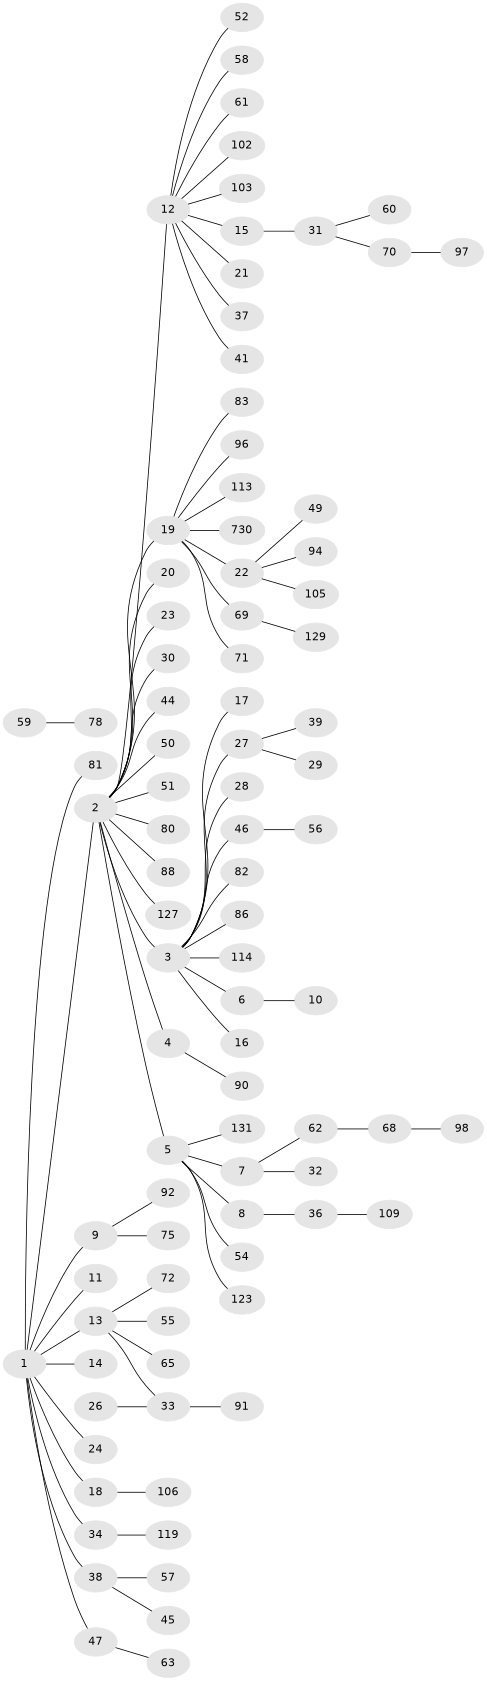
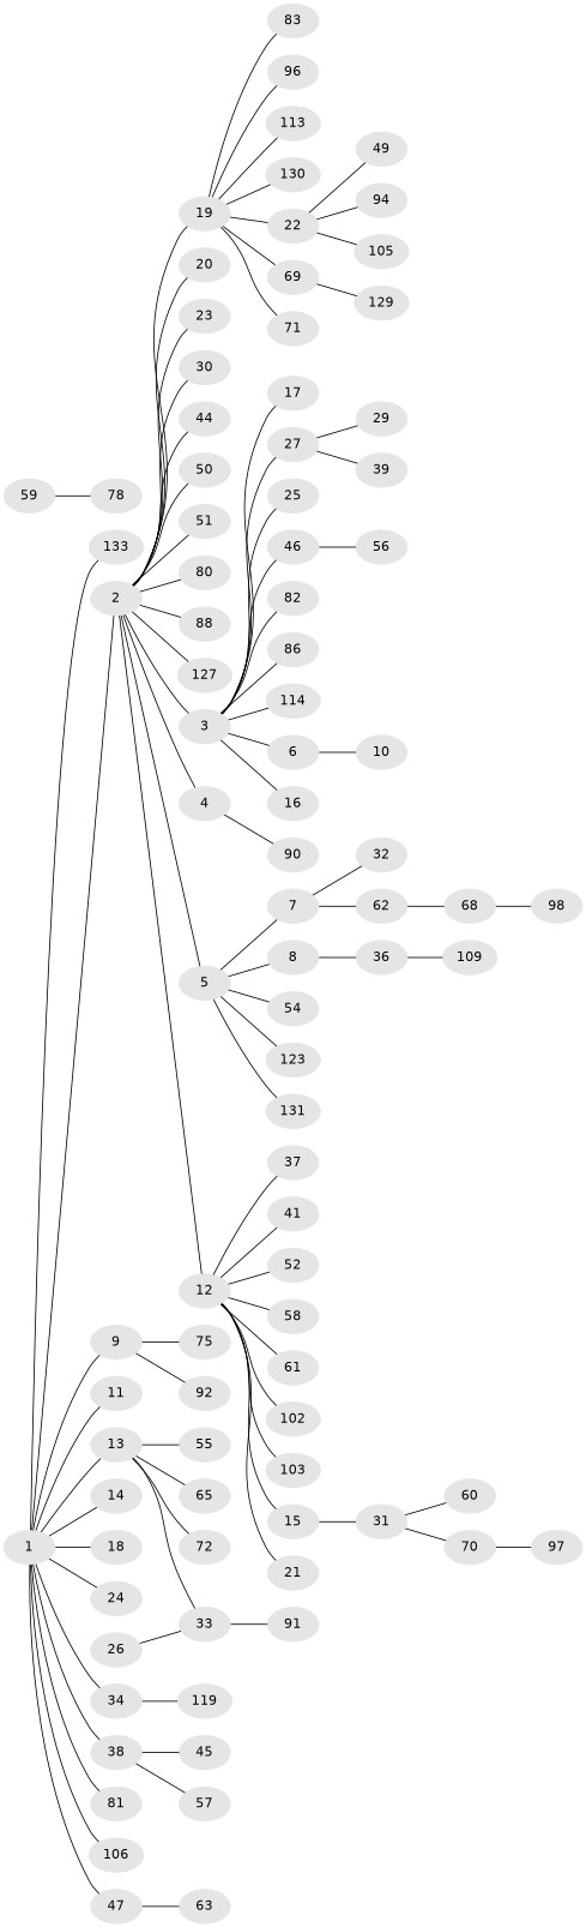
  graph {
    fontname="DejaVu Sans"
    rankdir=LR
    node [color=gray90 fontname="DejaVu Sans" style=filled]
    edge [fontname="DejaVu Sans"]
    1
    2
    9
    11
    13 [super="+76+25"]
    14
    18
    24
    34
    38 [super="+84"]
    47 [super="+120"]
    81
    106
+   133
    3
    4
    5
    12
    19 [super="+67"]
    20
    23
    30 [super="+124"]
    44
    50
    51
    80
    88
    127
    75
    92
    55 [super="+93"]
    65
    72
    33 [super="+53"]
    119
    45 [super="+48+79+77+125"]
    57
    63
    6
    16
    17
    27 [super="+35+85+126+104+95+117+116"]
-   28 [super="+100"]
+   28 [super="+100" label=25]
    46 [super="+74"]
    82
    86
    114
    90
    7
    8
    54
    123
    131
    15
    21
    37
    41
    52 [super="+73"]
    58
    61
    102
    103
    22
    69
    71
    83
    96
    113
-   130 [label=730]
+   130
    10
    29
    39 [super="+40"]
    56 [super="+64"]
    78 [super="+115"]
    59
    32
    62
    36 [super="+43+87"]
    68
    109
    31 [super="+111"]
    26
    60
    70
    49
    94
    105 [super="+110"]
    129
    91
    97
    98
    1 -- 2
    1 -- 9
    1 -- 11
    1 -- 13
    1 -- 14
    1 -- 18
    1 -- 24
    1 -- 34
    1 -- 38
    1 -- 47
    1 -- 81
-   18 -- 106
+   1 -- 106
+   1 -- 133
    2 -- 3
    2 -- 4
    2 -- 5
    2 -- 12
    2 -- 19
    2 -- 20
    2 -- 23
    2 -- 30
    2 -- 44
    2 -- 50
    2 -- 51
    2 -- 80
    2 -- 88
    2 -- 127
    9 -- 75
    9 -- 92
    13 -- 55
    13 -- 65
    13 -- 72
    13 -- 33
    34 -- 119
    38 -- 45
    38 -- 57
    47 -- 63
    3 -- 6
    3 -- 16
    3 -- 17
    3 -- 27
    3 -- 28
    3 -- 46
    3 -- 82
    3 -- 86
    3 -- 114
    4 -- 90
    5 -- 7
    5 -- 8
    5 -- 54
    5 -- 123
    5 -- 131
    12 -- 15
    12 -- 21
    12 -- 37
    12 -- 41
    12 -- 52
    12 -- 58
    12 -- 61
    12 -- 102
    12 -- 103
    19 -- 22 [weight=2]
    19 -- 69
    19 -- 71
    19 -- 83
    19 -- 96
    19 -- 113
    19 -- 130
    33 -- 91
    6 -- 10
    27 -- 29
    27 -- 39
    46 -- 56
    7 -- 32
    7 -- 62
    8 -- 36
    15 -- 31
    22 -- 49
    22 -- 94
    22 -- 105
    69 -- 129
    59 -- 78
    62 -- 68
    36 -- 109
    68 -- 98
    31 -- 60
    31 -- 70
    26 -- 33
    70 -- 97
  }
